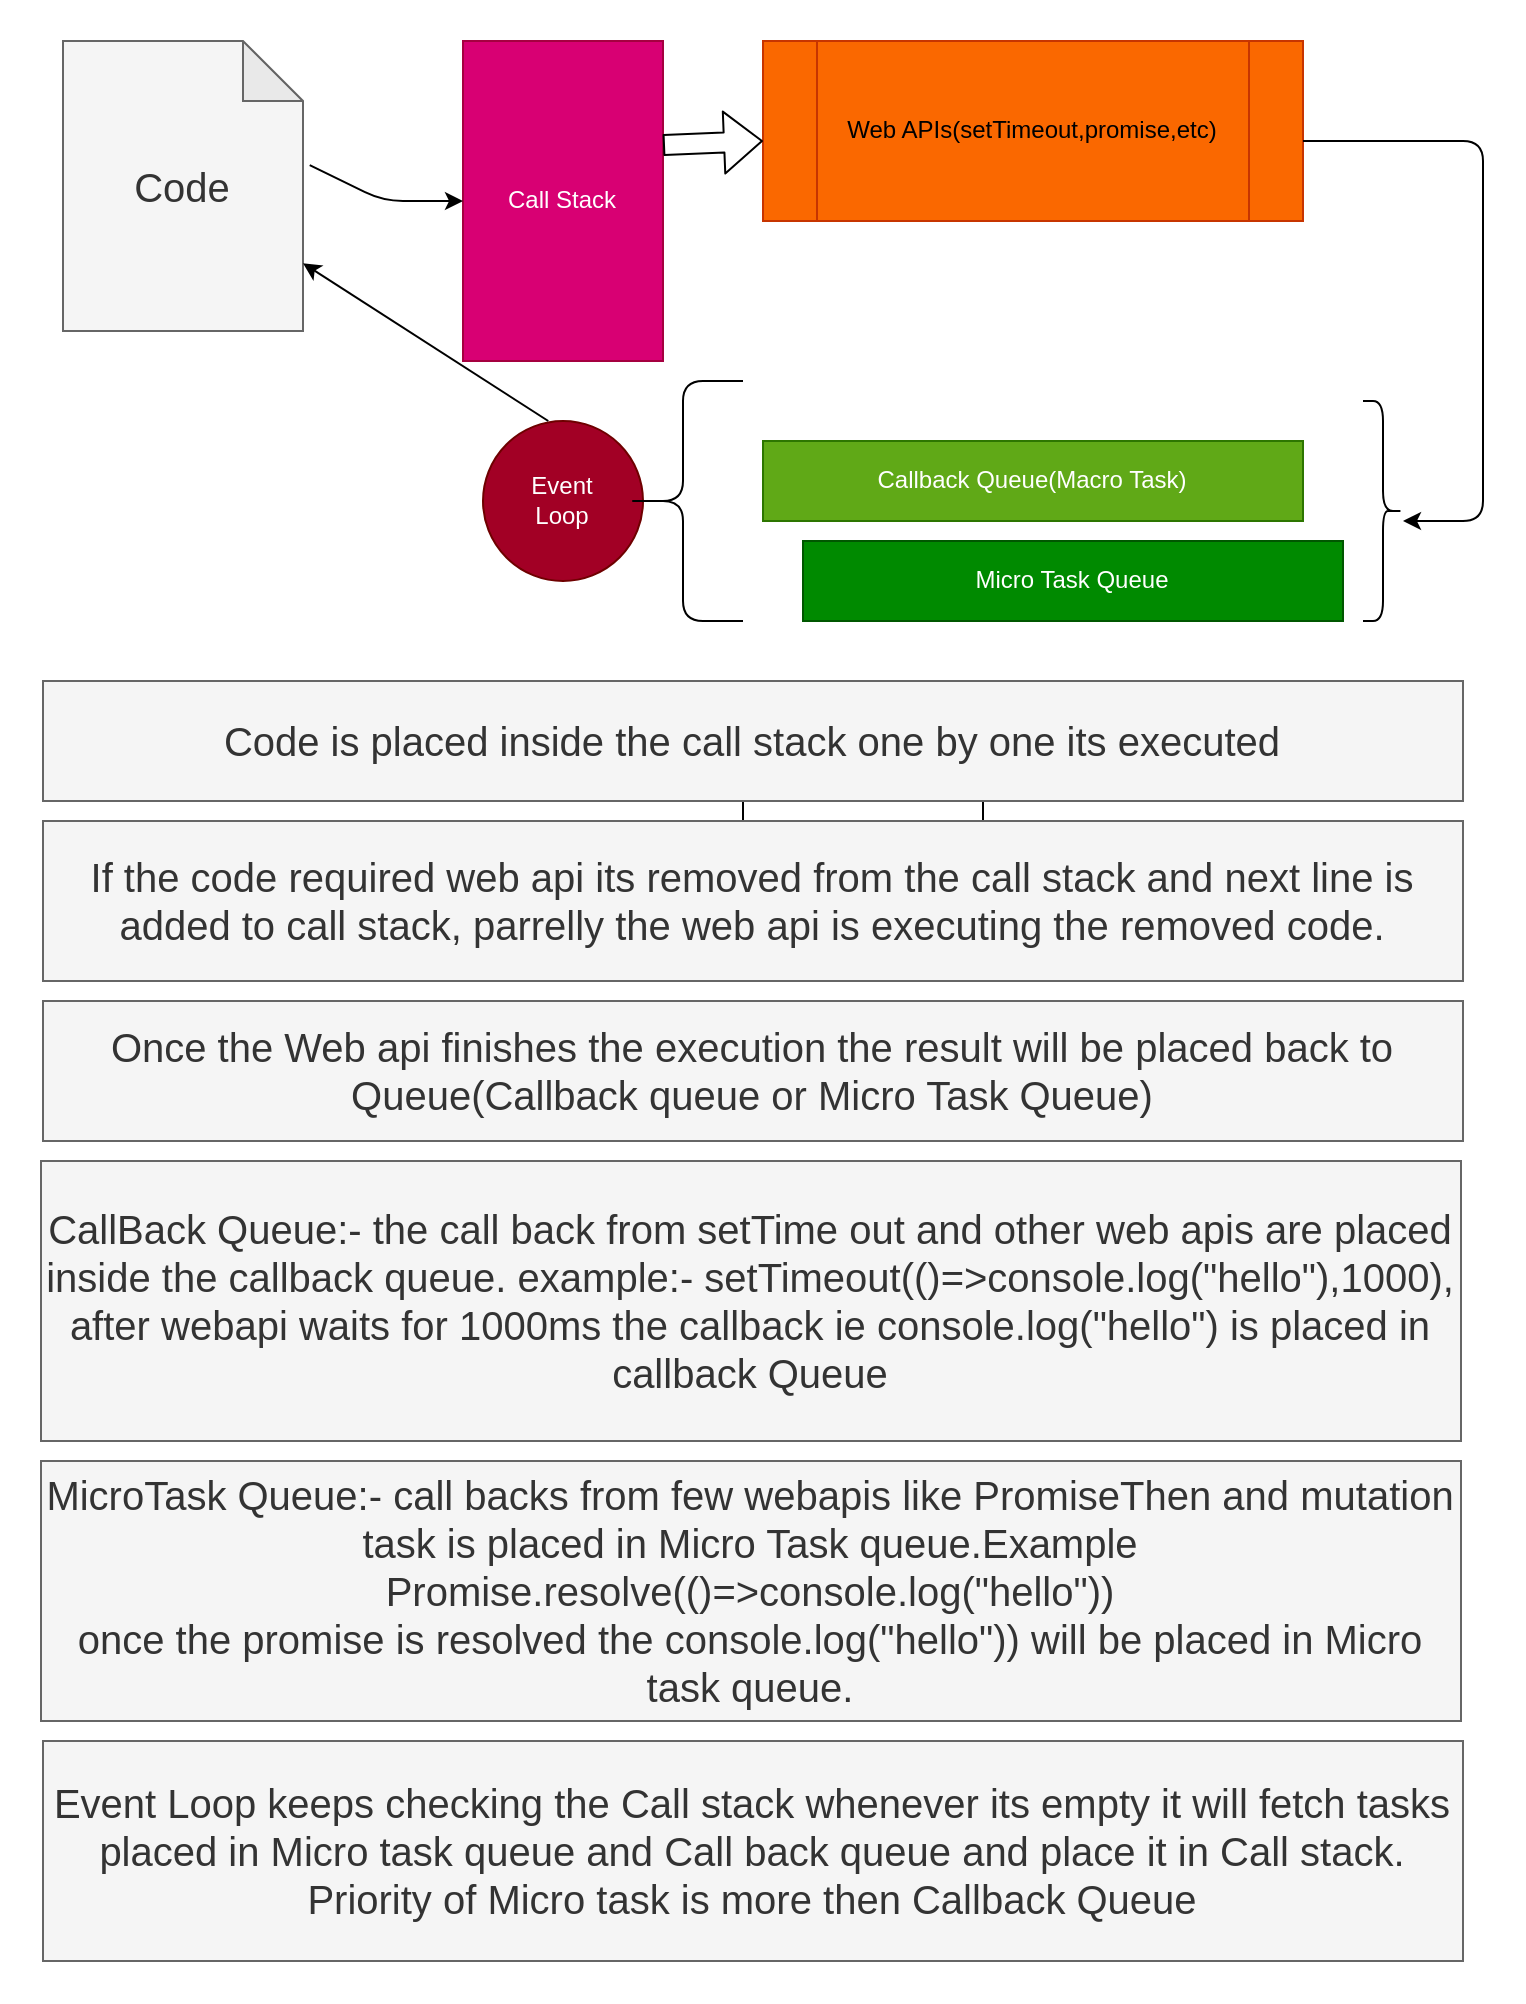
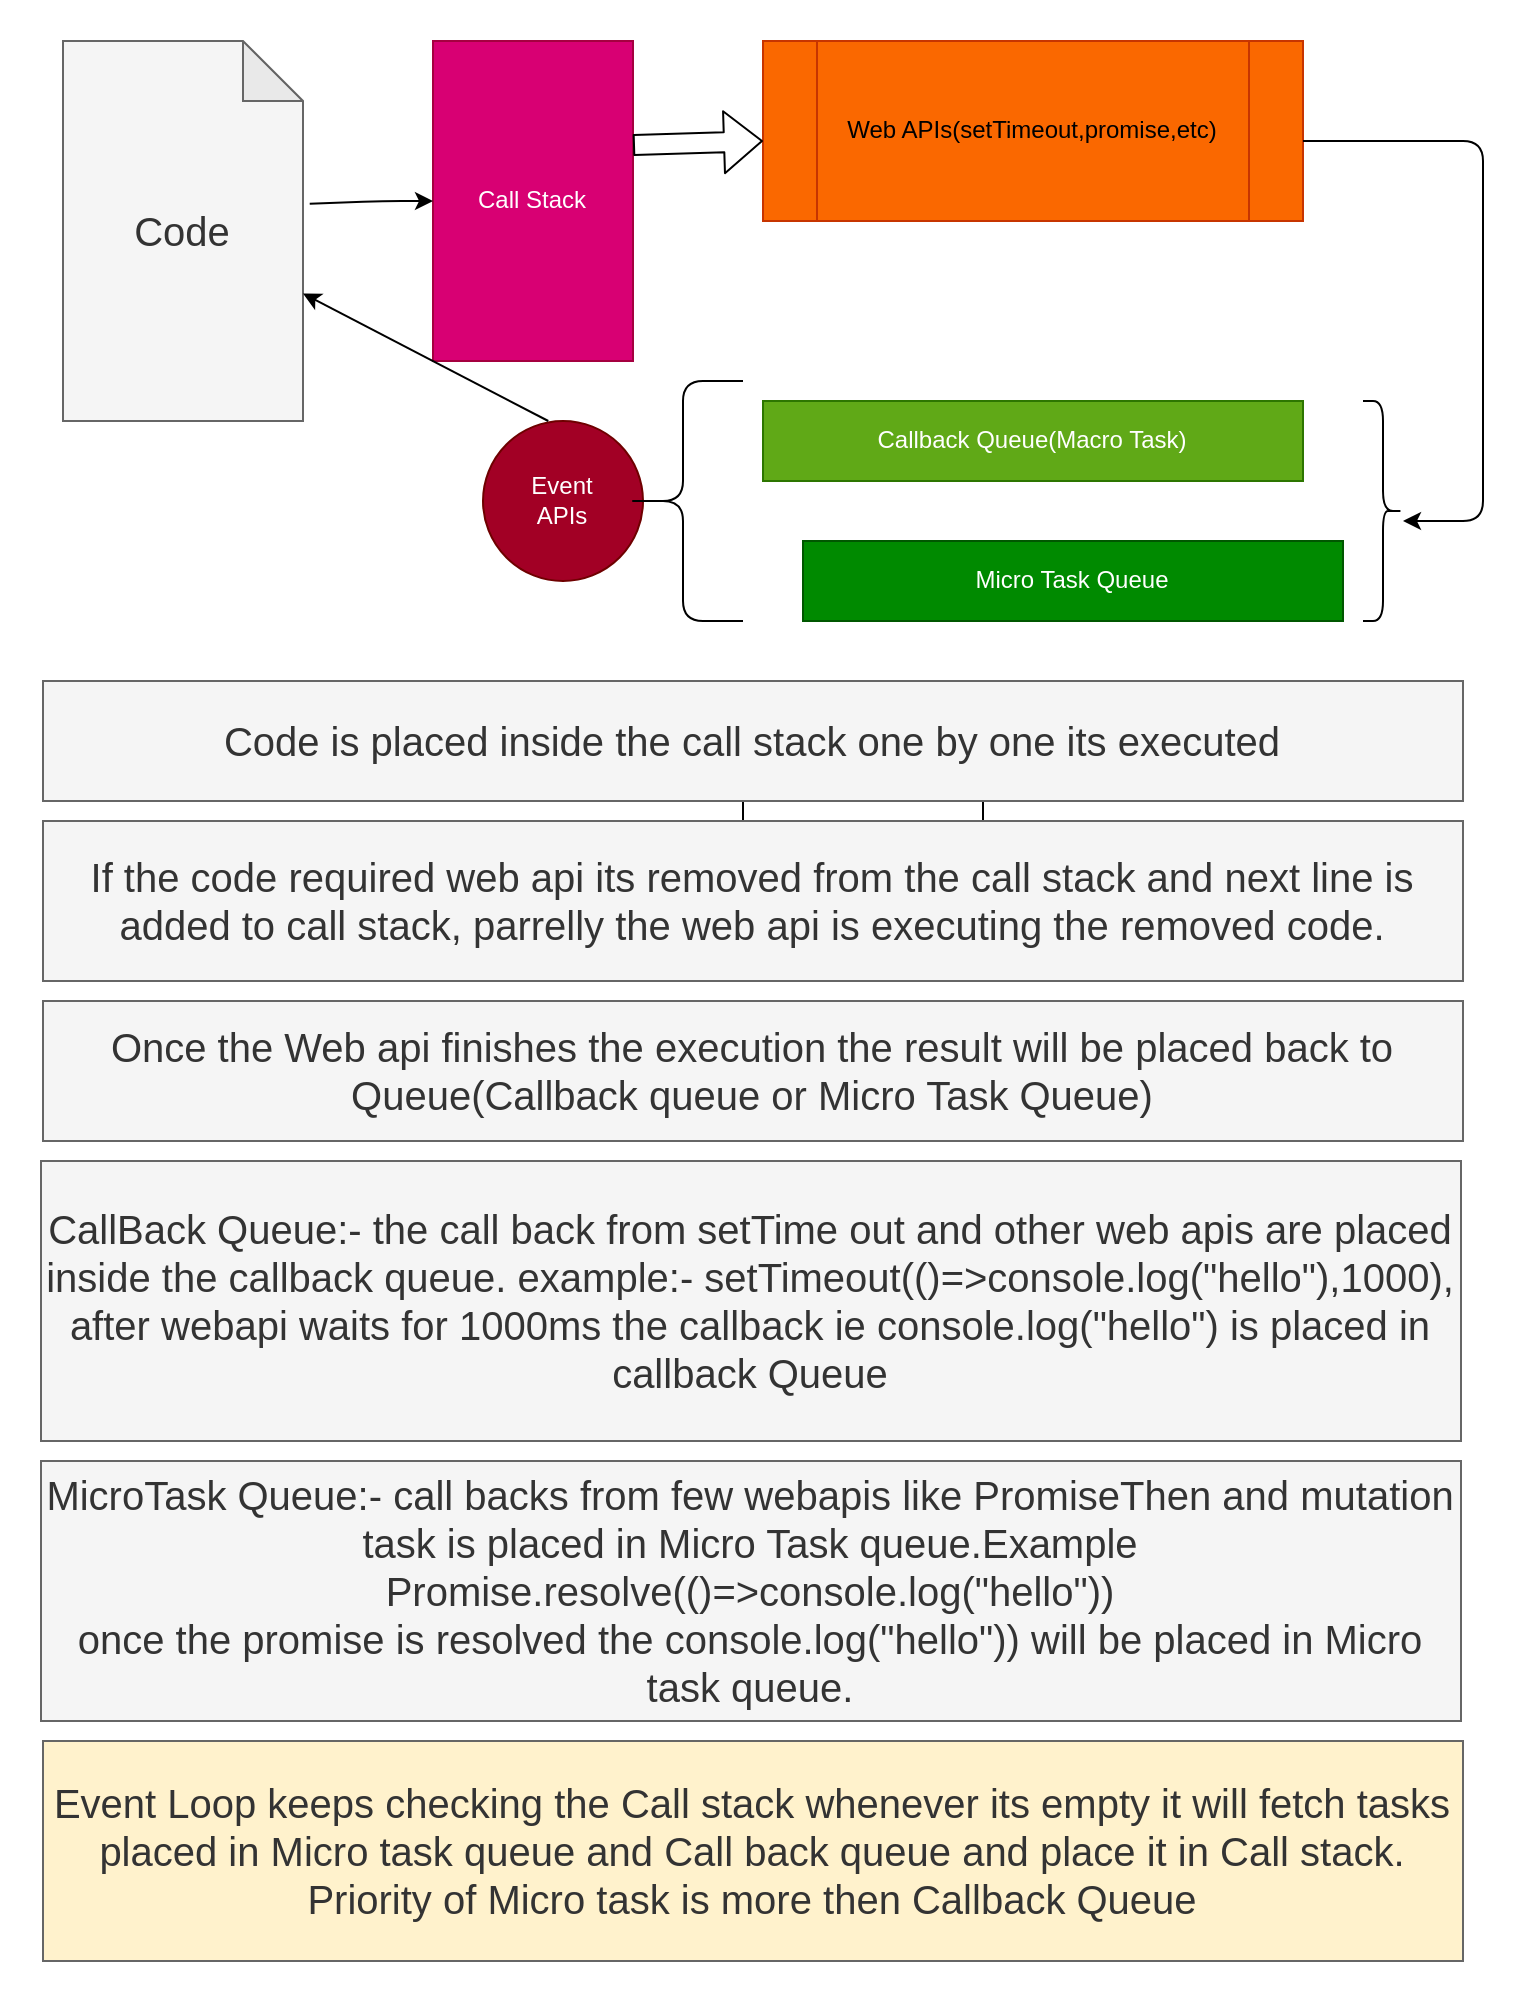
  <mxCell id="0" />
  <mxCell id="1" parent="0" />
- <mxCell id="2" value="Callback Queue(Macro Task)" style="rounded=0;whiteSpace=wrap;html=1;fillColor=#60a917;fontColor=#ffffff;strokeColor=#2D7600;" vertex="1" parent="1"><mxGeometry x="381" y="220" width="270" height="40" as="geometry" /></mxCell>
+ <mxCell id="2" value="Callback Queue(Macro Task)" style="rounded=0;whiteSpace=wrap;html=1;fillColor=#60a917;fontColor=#ffffff;strokeColor=#2D7600;" vertex="1" parent="1"><mxGeometry x="381" y="200" width="270" height="40" as="geometry" /></mxCell>
  <mxCell id="3" value="Micro Task Queue" style="rounded=0;whiteSpace=wrap;html=1;fillColor=#008a00;fontColor=#ffffff;strokeColor=#005700;" vertex="1" parent="1"><mxGeometry x="401" y="270" width="270" height="40" as="geometry" /></mxCell>
- <mxCell id="4" value="Event&lt;br&gt;Loop" style="ellipse;whiteSpace=wrap;html=1;aspect=fixed;fillColor=#a20025;fontColor=#ffffff;strokeColor=#6F0000;" vertex="1" parent="1"><mxGeometry x="241" y="210" width="80" height="80" as="geometry" /></mxCell>
+ <mxCell id="4" value="Event&lt;br&gt;APIs" style="ellipse;whiteSpace=wrap;html=1;aspect=fixed;fillColor=#a20025;fontColor=#ffffff;strokeColor=#6F0000;" vertex="1" parent="1"><mxGeometry x="241" y="210" width="80" height="80" as="geometry" /></mxCell>
  <mxCell id="5" value="Web APIs(setTimeout,promise,etc)" style="shape=process;whiteSpace=wrap;html=1;backgroundOutline=1;fillColor=#fa6800;strokeColor=#C73500;fontColor=#000000;" vertex="1" parent="1"><mxGeometry x="381" y="20" width="270" height="90" as="geometry" /></mxCell>
- <mxCell id="6" value="Call Stack" style="rounded=0;whiteSpace=wrap;html=1;fillColor=#d80073;strokeColor=#A50040;fontColor=#ffffff;" vertex="1" parent="1"><mxGeometry x="231" y="20" width="100" height="160" as="geometry" /></mxCell>
- <mxCell id="7" value="Code" style="shape=note;whiteSpace=wrap;html=1;backgroundOutline=1;darkOpacity=0.05;fillColor=#f5f5f5;fontColor=#333333;strokeColor=#666666;fontSize=20;" vertex="1" parent="1"><mxGeometry x="31" y="20" width="120" height="145" as="geometry" /></mxCell>
+ <mxCell id="6" value="Call Stack" style="rounded=0;whiteSpace=wrap;html=1;fillColor=#d80073;strokeColor=#A50040;fontColor=#ffffff;" vertex="1" parent="1"><mxGeometry x="216" y="20" width="100" height="160" as="geometry" /></mxCell>
+ <mxCell id="7" value="Code" style="shape=note;whiteSpace=wrap;html=1;backgroundOutline=1;darkOpacity=0.05;fillColor=#f5f5f5;fontColor=#333333;strokeColor=#666666;fontSize=20;" vertex="1" parent="1"><mxGeometry x="31" y="20" width="120" height="190" as="geometry" /></mxCell>
  <mxCell id="8" value="" style="shape=curlyBracket;whiteSpace=wrap;html=1;rounded=1;flipH=1;labelPosition=right;verticalLabelPosition=middle;align=left;verticalAlign=middle;sketch=0;fontSize=20;fontColor=#080808;direction=west;" vertex="1" parent="1"><mxGeometry x="311" y="190" width="60" height="120" as="geometry" /></mxCell>
  <mxCell id="9" value="" style="endArrow=classic;html=1;fontSize=20;fontColor=#080808;entryX=0;entryY=0.5;entryDx=0;entryDy=0;exitX=1.028;exitY=0.428;exitDx=0;exitDy=0;exitPerimeter=0;" edge="1" parent="1" source="7" target="6"><mxGeometry width="50" height="50" relative="1" as="geometry"><mxPoint x="151" y="140" as="sourcePoint" /><mxPoint x="201" y="90" as="targetPoint" /><Array as="points"><mxPoint x="191" y="100" /></Array></mxGeometry></mxCell>
  <mxCell id="10" value="" style="shape=flexArrow;endArrow=classic;html=1;fontSize=20;fontColor=#080808;exitX=1;exitY=0.325;exitDx=0;exitDy=0;exitPerimeter=0;" edge="1" parent="1" source="6"><mxGeometry width="50" height="50" relative="1" as="geometry"><mxPoint x="331" y="120" as="sourcePoint" /><mxPoint x="381" y="70" as="targetPoint" /></mxGeometry></mxCell>
  <mxCell id="11" value="" style="endArrow=classic;html=1;fontSize=20;fontColor=#080808;" edge="1" parent="1"><mxGeometry width="50" height="50" relative="1" as="geometry"><mxPoint x="651" y="70" as="sourcePoint" /><mxPoint x="701" y="260" as="targetPoint" /><Array as="points"><mxPoint x="741" y="70" /><mxPoint x="741" y="260" /></Array></mxGeometry></mxCell>
  <mxCell id="12" value="" style="shape=curlyBracket;whiteSpace=wrap;html=1;rounded=1;flipH=1;labelPosition=right;verticalLabelPosition=middle;align=left;verticalAlign=middle;sketch=0;fontSize=20;fontColor=#080808;" vertex="1" parent="1"><mxGeometry x="681" y="200" width="20" height="110" as="geometry" /></mxCell>
  <mxCell id="13" value="" style="endArrow=classic;html=1;fontSize=20;fontColor=#080808;exitX=0.408;exitY=0;exitDx=0;exitDy=0;exitPerimeter=0;" edge="1" parent="1" source="4" target="7"><mxGeometry width="50" height="50" relative="1" as="geometry"><mxPoint x="261" y="230" as="sourcePoint" /><mxPoint x="311" y="180" as="targetPoint" /></mxGeometry></mxCell>
  <mxCell id="14" value="" style="rounded=0;whiteSpace=wrap;html=1;sketch=0;fontSize=20;fontColor=#080808;" vertex="1" parent="1"><mxGeometry x="371" y="390" width="120" height="60" as="geometry" /></mxCell>
  <mxCell id="15" value="Code is placed inside the call stack one by one its executed" style="rounded=0;whiteSpace=wrap;html=1;sketch=0;fontSize=20;fontColor=#333333;fillColor=#f5f5f5;strokeColor=#666666;" vertex="1" parent="1"><mxGeometry x="21" y="340" width="710" height="60" as="geometry" /></mxCell>
  <mxCell id="16" value="If the code required web api its removed from the call stack and next line is added to call stack, parrelly the web api is executing the removed code." style="rounded=0;whiteSpace=wrap;html=1;sketch=0;fontSize=20;fontColor=#333333;fillColor=#f5f5f5;strokeColor=#666666;" vertex="1" parent="1"><mxGeometry x="21" y="410" width="710" height="80" as="geometry" /></mxCell>
  <mxCell id="17" value="Once the Web api finishes the execution the result will be placed back to Queue(Callback queue or Micro Task Queue)" style="rounded=0;whiteSpace=wrap;html=1;sketch=0;fontSize=20;fontColor=#333333;fillColor=#f5f5f5;strokeColor=#666666;" vertex="1" parent="1"><mxGeometry x="21" y="500" width="710" height="70" as="geometry" /></mxCell>
  <mxCell id="18" value="CallBack Queue:- the call back from setTime out and other web apis are placed inside the callback queue. example:- setTimeout(()=&amp;gt;console.log(&quot;hello&quot;),1000), after webapi waits for 1000ms the callback ie console.log(&quot;hello&quot;) is placed in callback Queue" style="rounded=0;whiteSpace=wrap;html=1;sketch=0;fontSize=20;fontColor=#333333;fillColor=#f5f5f5;strokeColor=#666666;" vertex="1" parent="1"><mxGeometry x="20" y="580" width="710" height="140" as="geometry" /></mxCell>
  <mxCell id="19" value="MicroTask Queue:- call backs from few webapis like PromiseThen and mutation task is placed in Micro Task queue.Example&lt;br&gt;Promise.resolve(()=&amp;gt;console.log(&quot;hello&quot;))&lt;br&gt;once the promise is resolved the console.log(&quot;hello&quot;)) will be placed in Micro task queue." style="rounded=0;whiteSpace=wrap;html=1;sketch=0;fontSize=20;fontColor=#333333;fillColor=#f5f5f5;strokeColor=#666666;" vertex="1" parent="1"><mxGeometry x="20" y="730" width="710" height="130" as="geometry" /></mxCell>
- <mxCell id="20" value="Event Loop keeps checking the Call stack whenever its empty it will fetch tasks placed in Micro task queue and Call back queue and place it in Call stack. Priority of Micro task is more then Callback Queue" style="rounded=0;whiteSpace=wrap;html=1;sketch=0;fontSize=20;fontColor=#333333;fillColor=#f5f5f5;strokeColor=#666666;" vertex="1" parent="1"><mxGeometry x="21" y="870" width="710" height="110" as="geometry" /></mxCell>
+ <mxCell id="20" value="Event Loop keeps checking the Call stack whenever its empty it will fetch tasks placed in Micro task queue and Call back queue and place it in Call stack. Priority of Micro task is more then Callback Queue" style="rounded=0;whiteSpace=wrap;html=1;sketch=0;fontSize=20;fontColor=#333333;fillColor=#fff2cc;strokeColor=#666666;" vertex="1" parent="1"><mxGeometry x="21" y="870" width="710" height="110" as="geometry" /></mxCell>
